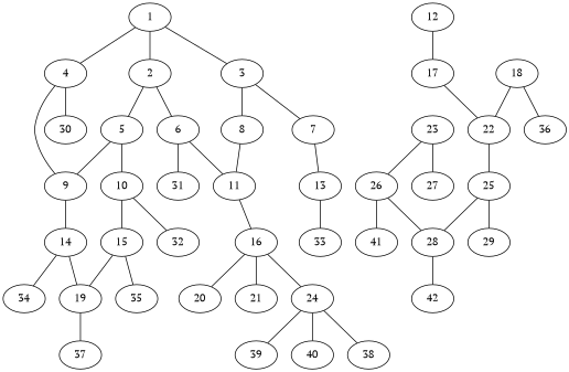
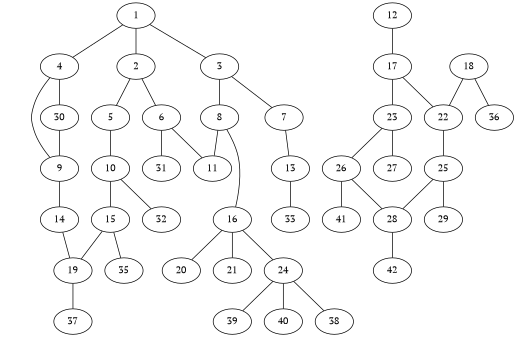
  graph {
    fontname="PT Serif"
    node [chem=C fontname="PT Serif"]
    edge [fontname="PT Serif" valence=1]
    1
    2
    3
    4 [chem=N]
    5
    6
    7
    8 [chem=N]
    9
    30 [chem=H]
    10
    11
    31 [chem=H]
    13
    14
    15
    32 [chem=H]
    16
    12 [chem=N]
    17
    33 [chem=H]
    19
-   34 [chem=H]
    35 [chem=H]
    20 [chem=O]
    21 [chem=O]
    24
    22
    23
    18
    36 [chem=H]
    37 [chem=H]
    25
    26
    27 [chem=O]
    38 [chem=H]
    39 [chem=H]
    40 [chem=H]
    28
    29 [chem=O]
    41 [chem=H]
    42 [chem=H]
    1 -- 2 [valence=2]
    1 -- 3
    1 -- 4
    2 -- 5
    2 -- 6
    3 -- 7
    3 -- 8 [valence=2]
    4 -- 9
    4 -- 30
-   5 -- 9 [valence=2]
+   30 -- 9 [valence=2]
    5 -- 10
    6 -- 11 [valence=2]
    6 -- 31
    7 -- 13
    8 -- 11
    9 -- 14
    10 -- 15 [valence=2]
    10 -- 32
-   11 -- 16
+   8 -- 16
    13 -- 33
    14 -- 19 [valence=2]
-   14 -- 34
    15 -- 19
    15 -- 35
    16 -- 20
    16 -- 21 [valence=2]
    16 -- 24
    12 -- 17
    17 -- 22 [valence=2]
+   17 -- 23
    19 -- 37
    24 -- 38
    24 -- 39
    24 -- 40
    22 -- 25
    23 -- 26
    23 -- 27 [valence=2]
    18 -- 22
    18 -- 36
    25 -- 28
    25 -- 29 [valence=2]
    26 -- 28 [valence=2]
    26 -- 41
    28 -- 42
  }
